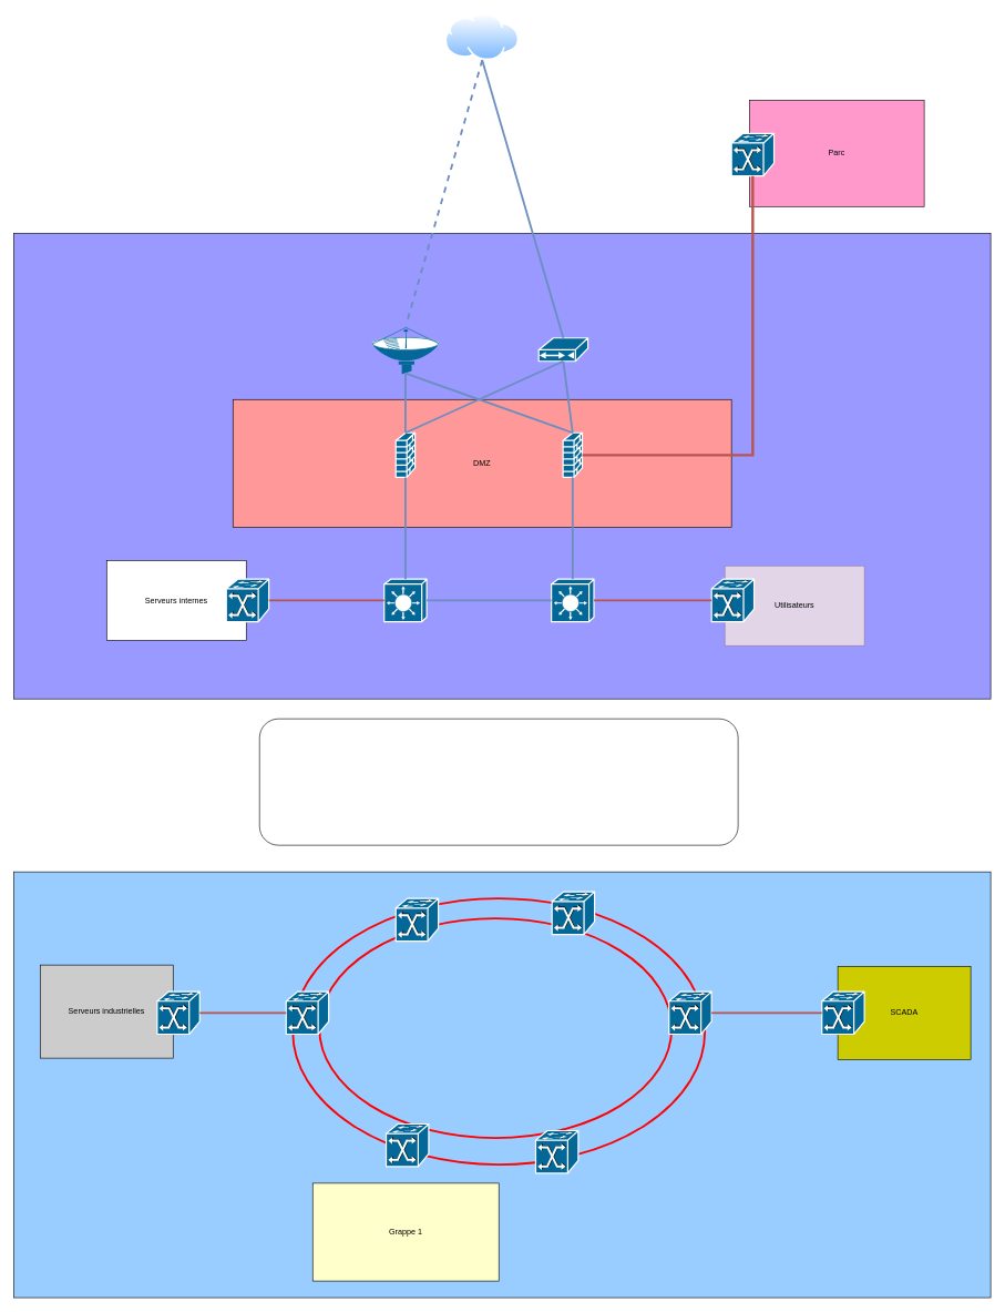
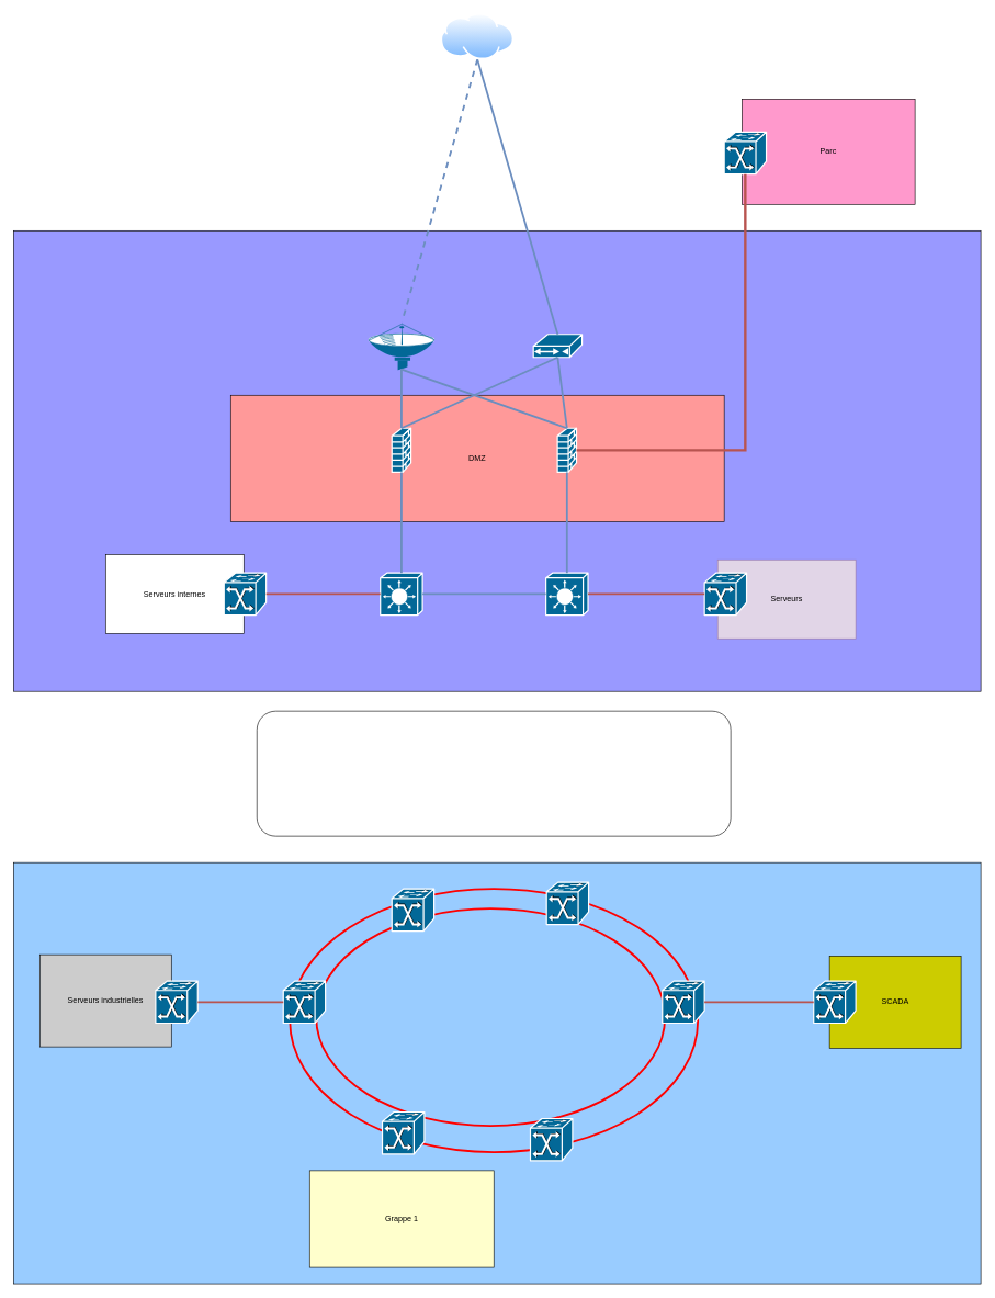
  <mxCell id="0" />
  <mxCell id="1" parent="0" />
  <mxCell id="2" value="" style="rounded=0;whiteSpace=wrap;html=1;fillColor=#99CCFF;" vertex="1" parent="1"><mxGeometry x="20" y="1310" width="1470" height="640" as="geometry" /></mxCell>
  <mxCell id="3" value="" style="ellipse;whiteSpace=wrap;html=1;fillColor=none;strokeWidth=3;strokeColor=#FF0000;" vertex="1" parent="1"><mxGeometry x="440" y="1350" width="620" height="400" as="geometry" /></mxCell>
  <mxCell id="4" value="" style="ellipse;whiteSpace=wrap;html=1;fillColor=none;strokeWidth=3;strokeColor=#FF0000;" vertex="1" parent="1"><mxGeometry x="480" y="1380" width="530" height="330" as="geometry" /></mxCell>
  <mxCell id="5" value="Parc" style="rounded=0;whiteSpace=wrap;html=1;fillColor=#FF99CC;" vertex="1" parent="1"><mxGeometry x="1127" y="150" width="263" height="160" as="geometry" /></mxCell>
  <mxCell id="6" value="SCADA" style="rounded=0;whiteSpace=wrap;html=1;fillColor=#CCCC00;" vertex="1" parent="1"><mxGeometry x="1260" y="1452" width="200" height="140" as="geometry" /></mxCell>
  <mxCell id="7" value="Serveurs industrielles" style="rounded=0;whiteSpace=wrap;html=1;fillColor=#CCCCCC;" vertex="1" parent="1"><mxGeometry x="60" y="1450" width="200" height="140" as="geometry" /></mxCell>
  <mxCell id="8" value="" style="rounded=0;whiteSpace=wrap;html=1;fillColor=#9999FF;" vertex="1" parent="1"><mxGeometry x="20" y="350" width="1470" height="700" as="geometry" /></mxCell>
- <mxCell id="9" value="Utilisateurs" style="rounded=0;whiteSpace=wrap;html=1;fillColor=#e1d5e7;strokeColor=#9673a6;" vertex="1" parent="1"><mxGeometry x="1090" y="850" width="210" height="120" as="geometry" /></mxCell>
+ <mxCell id="9" value="Serveurs" style="rounded=0;whiteSpace=wrap;html=1;fillColor=#e1d5e7;strokeColor=#9673a6;" vertex="1" parent="1"><mxGeometry x="1090" y="850" width="210" height="120" as="geometry" /></mxCell>
  <mxCell id="10" value="Serveurs internes" style="rounded=0;whiteSpace=wrap;html=1;" vertex="1" parent="1"><mxGeometry x="160" y="842" width="210" height="120" as="geometry" /></mxCell>
  <mxCell id="11" value="DMZ" style="rounded=0;whiteSpace=wrap;html=1;fillColor=#FF9999;" parent="1" vertex="1"><mxGeometry x="350" y="600" width="750" height="192" as="geometry" /></mxCell>
  <mxCell id="12" value="" style="image;aspect=fixed;perimeter=ellipsePerimeter;html=1;align=center;shadow=0;dashed=0;spacingTop=3;image=img/lib/active_directory/internet_cloud.svg;" parent="1" vertex="1"><mxGeometry x="669.44" y="20" width="111.11" height="70" as="geometry" /></mxCell>
  <mxCell id="13" value="" style="shape=mxgraph.cisco.wireless.satellite_dish;sketch=0;html=1;pointerEvents=1;dashed=0;fillColor=#036897;strokeColor=#ffffff;strokeWidth=2;verticalLabelPosition=bottom;verticalAlign=top;align=center;outlineConnect=0;" parent="1" vertex="1"><mxGeometry x="560" y="488" width="99" height="74" as="geometry" /></mxCell>
  <mxCell id="14" value="" style="shape=mxgraph.cisco.security.firewall;sketch=0;html=1;pointerEvents=1;dashed=0;fillColor=#036897;strokeColor=#ffffff;strokeWidth=2;verticalLabelPosition=bottom;verticalAlign=top;align=center;outlineConnect=0;" vertex="1" parent="1"><mxGeometry x="595" y="650" width="29" height="67" as="geometry" /></mxCell>
  <mxCell id="15" value="" style="shape=mxgraph.cisco.security.firewall;sketch=0;html=1;pointerEvents=1;dashed=0;fillColor=#036897;strokeColor=#ffffff;strokeWidth=2;verticalLabelPosition=bottom;verticalAlign=top;align=center;outlineConnect=0;" vertex="1" parent="1"><mxGeometry x="846.56" y="650" width="29" height="67" as="geometry" /></mxCell>
  <mxCell id="16" value="" style="shape=mxgraph.cisco.modems_and_phones.cable_modem;sketch=0;html=1;pointerEvents=1;dashed=0;fillColor=#036897;strokeColor=#ffffff;strokeWidth=2;verticalLabelPosition=bottom;verticalAlign=top;align=center;outlineConnect=0;" vertex="1" parent="1"><mxGeometry x="810" y="507.5" width="74" height="35" as="geometry" /></mxCell>
  <mxCell id="17" value="" style="shape=mxgraph.cisco.switches.layer_3_switch;sketch=0;html=1;pointerEvents=1;dashed=0;fillColor=#036897;strokeColor=#ffffff;strokeWidth=2;verticalLabelPosition=bottom;verticalAlign=top;align=center;outlineConnect=0;" vertex="1" parent="1"><mxGeometry x="577.5" y="870" width="64" height="64" as="geometry" /></mxCell>
  <mxCell id="18" value="" style="shape=mxgraph.cisco.switches.layer_3_switch;sketch=0;html=1;pointerEvents=1;dashed=0;fillColor=#036897;strokeColor=#ffffff;strokeWidth=2;verticalLabelPosition=bottom;verticalAlign=top;align=center;outlineConnect=0;" vertex="1" parent="1"><mxGeometry x="829.06" y="870" width="64" height="64" as="geometry" /></mxCell>
  <mxCell id="19" value="" style="shape=mxgraph.cisco.switches.atm_fast_gigabit_etherswitch;sketch=0;html=1;pointerEvents=1;dashed=0;fillColor=#036897;strokeColor=#ffffff;strokeWidth=2;verticalLabelPosition=bottom;verticalAlign=top;align=center;outlineConnect=0;" vertex="1" parent="1"><mxGeometry x="340" y="870" width="64" height="64" as="geometry" /></mxCell>
  <mxCell id="20" value="" style="shape=mxgraph.cisco.switches.atm_fast_gigabit_etherswitch;sketch=0;html=1;pointerEvents=1;dashed=0;fillColor=#036897;strokeColor=#ffffff;strokeWidth=2;verticalLabelPosition=bottom;verticalAlign=top;align=center;outlineConnect=0;" vertex="1" parent="1"><mxGeometry x="1070" y="870" width="64" height="64" as="geometry" /></mxCell>
  <mxCell id="21" value="" style="shape=mxgraph.cisco.switches.atm_fast_gigabit_etherswitch;sketch=0;html=1;pointerEvents=1;dashed=0;fillColor=#036897;strokeColor=#ffffff;strokeWidth=2;verticalLabelPosition=bottom;verticalAlign=top;align=center;outlineConnect=0;" vertex="1" parent="1"><mxGeometry x="830" y="1340" width="64" height="64" as="geometry" /></mxCell>
  <mxCell id="22" value="" style="shape=mxgraph.cisco.switches.atm_fast_gigabit_etherswitch;sketch=0;html=1;pointerEvents=1;dashed=0;fillColor=#036897;strokeColor=#ffffff;strokeWidth=2;verticalLabelPosition=bottom;verticalAlign=top;align=center;outlineConnect=0;" vertex="1" parent="1"><mxGeometry x="595" y="1350" width="64" height="64" as="geometry" /></mxCell>
  <mxCell id="23" value="" style="shape=mxgraph.cisco.switches.atm_fast_gigabit_etherswitch;sketch=0;html=1;pointerEvents=1;dashed=0;fillColor=#036897;strokeColor=#ffffff;strokeWidth=2;verticalLabelPosition=bottom;verticalAlign=top;align=center;outlineConnect=0;" vertex="1" parent="1"><mxGeometry x="1006" y="1490" width="64" height="64" as="geometry" /></mxCell>
  <mxCell id="24" value="" style="shape=mxgraph.cisco.switches.atm_fast_gigabit_etherswitch;sketch=0;html=1;pointerEvents=1;dashed=0;fillColor=#036897;strokeColor=#ffffff;strokeWidth=2;verticalLabelPosition=bottom;verticalAlign=top;align=center;outlineConnect=0;" vertex="1" parent="1"><mxGeometry x="430" y="1490" width="64" height="64" as="geometry" /></mxCell>
  <mxCell id="25" value="" style="shape=mxgraph.cisco.switches.atm_fast_gigabit_etherswitch;sketch=0;html=1;pointerEvents=1;dashed=0;fillColor=#036897;strokeColor=#ffffff;strokeWidth=2;verticalLabelPosition=bottom;verticalAlign=top;align=center;outlineConnect=0;" vertex="1" parent="1"><mxGeometry x="805.5" y="1699" width="64" height="64" as="geometry" /></mxCell>
  <mxCell id="26" value="" style="shape=mxgraph.cisco.switches.atm_fast_gigabit_etherswitch;sketch=0;html=1;pointerEvents=1;dashed=0;fillColor=#036897;strokeColor=#ffffff;strokeWidth=2;verticalLabelPosition=bottom;verticalAlign=top;align=center;outlineConnect=0;" vertex="1" parent="1"><mxGeometry x="580.5" y="1689" width="64" height="64" as="geometry" /></mxCell>
  <mxCell id="27" value="" style="shape=mxgraph.cisco.switches.atm_fast_gigabit_etherswitch;sketch=0;html=1;pointerEvents=1;dashed=0;fillColor=#036897;strokeColor=#ffffff;strokeWidth=2;verticalLabelPosition=bottom;verticalAlign=top;align=center;outlineConnect=0;" vertex="1" parent="1"><mxGeometry x="236" y="1490" width="64" height="64" as="geometry" /></mxCell>
  <mxCell id="28" value="" style="shape=mxgraph.cisco.switches.atm_fast_gigabit_etherswitch;sketch=0;html=1;pointerEvents=1;dashed=0;fillColor=#036897;strokeColor=#ffffff;strokeWidth=2;verticalLabelPosition=bottom;verticalAlign=top;align=center;outlineConnect=0;" vertex="1" parent="1"><mxGeometry x="1236" y="1490" width="64" height="64" as="geometry" /></mxCell>
  <mxCell id="29" value="Grappe 1" style="rounded=0;whiteSpace=wrap;html=1;fillColor=#FFFFCC;" vertex="1" parent="1"><mxGeometry x="470" y="1778" width="280" height="147" as="geometry" /></mxCell>
  <mxCell id="30" value="" style="shape=mxgraph.cisco.switches.atm_fast_gigabit_etherswitch;sketch=0;html=1;pointerEvents=1;dashed=0;fillColor=#036897;strokeColor=#ffffff;strokeWidth=2;verticalLabelPosition=bottom;verticalAlign=top;align=center;outlineConnect=0;" vertex="1" parent="1"><mxGeometry x="1100" y="200" width="64" height="64" as="geometry" /></mxCell>
  <mxCell id="31" style="edgeStyle=none;rounded=0;orthogonalLoop=1;jettySize=auto;html=1;exitX=0.5;exitY=1;exitDx=0;exitDy=0;entryX=0.51;entryY=0;entryDx=0;entryDy=0;entryPerimeter=0;endArrow=none;startFill=0;dashed=1;strokeWidth=3;fillColor=#dae8fc;strokeColor=#6c8ebf;" edge="1" parent="1" source="12" target="13"><mxGeometry relative="1" as="geometry" /></mxCell>
  <mxCell id="32" style="edgeStyle=none;rounded=0;orthogonalLoop=1;jettySize=auto;html=1;exitX=0.5;exitY=1;exitDx=0;exitDy=0;entryX=0.5;entryY=0;entryDx=0;entryDy=0;entryPerimeter=0;endArrow=none;startFill=0;strokeWidth=3;fillColor=#dae8fc;strokeColor=#6c8ebf;" edge="1" parent="1" source="12" target="16"><mxGeometry relative="1" as="geometry" /></mxCell>
  <mxCell id="33" style="edgeStyle=none;rounded=0;orthogonalLoop=1;jettySize=auto;html=1;exitX=0.5;exitY=0.98;exitDx=0;exitDy=0;exitPerimeter=0;entryX=0.5;entryY=0;entryDx=0;entryDy=0;entryPerimeter=0;strokeWidth=3;fillColor=#dae8fc;strokeColor=#6c8ebf;endArrow=none;startFill=0;" edge="1" parent="1" source="13" target="15"><mxGeometry relative="1" as="geometry" /></mxCell>
  <mxCell id="34" style="edgeStyle=none;rounded=0;orthogonalLoop=1;jettySize=auto;html=1;exitX=0.5;exitY=1;exitDx=0;exitDy=0;exitPerimeter=0;entryX=0.5;entryY=0;entryDx=0;entryDy=0;entryPerimeter=0;strokeWidth=3;fillColor=#dae8fc;strokeColor=#6c8ebf;endArrow=none;startFill=0;" edge="1" parent="1" source="16" target="14"><mxGeometry relative="1" as="geometry" /></mxCell>
  <mxCell id="35" style="edgeStyle=none;rounded=0;orthogonalLoop=1;jettySize=auto;html=1;exitX=0.5;exitY=1;exitDx=0;exitDy=0;exitPerimeter=0;entryX=0.5;entryY=0;entryDx=0;entryDy=0;entryPerimeter=0;strokeWidth=3;fillColor=#dae8fc;strokeColor=#6c8ebf;endArrow=none;startFill=0;" edge="1" parent="1" source="16" target="15"><mxGeometry relative="1" as="geometry" /></mxCell>
  <mxCell id="36" style="edgeStyle=none;rounded=0;orthogonalLoop=1;jettySize=auto;html=1;exitX=0.5;exitY=0.98;exitDx=0;exitDy=0;exitPerimeter=0;entryX=0.5;entryY=0;entryDx=0;entryDy=0;entryPerimeter=0;strokeWidth=3;fillColor=#dae8fc;strokeColor=#6c8ebf;endArrow=none;startFill=0;" edge="1" parent="1" source="13" target="14"><mxGeometry relative="1" as="geometry" /></mxCell>
  <mxCell id="37" style="edgeStyle=none;rounded=0;orthogonalLoop=1;jettySize=auto;html=1;exitX=0.5;exitY=1;exitDx=0;exitDy=0;exitPerimeter=0;entryX=0.5;entryY=0;entryDx=0;entryDy=0;entryPerimeter=0;fillColor=#dae8fc;strokeColor=#6c8ebf;strokeWidth=3;endArrow=none;startFill=0;" edge="1" parent="1" source="15" target="18"><mxGeometry relative="1" as="geometry" /></mxCell>
  <mxCell id="38" style="edgeStyle=none;rounded=0;orthogonalLoop=1;jettySize=auto;html=1;exitX=0.5;exitY=1;exitDx=0;exitDy=0;exitPerimeter=0;entryX=0.5;entryY=0;entryDx=0;entryDy=0;entryPerimeter=0;fillColor=#dae8fc;strokeColor=#6c8ebf;strokeWidth=3;endArrow=none;startFill=0;" edge="1" parent="1" source="14" target="17"><mxGeometry relative="1" as="geometry" /></mxCell>
  <mxCell id="39" style="edgeStyle=none;rounded=0;orthogonalLoop=1;jettySize=auto;html=1;exitX=1;exitY=0.5;exitDx=0;exitDy=0;exitPerimeter=0;entryX=0;entryY=0.5;entryDx=0;entryDy=0;entryPerimeter=0;fillColor=#dae8fc;strokeColor=#6c8ebf;strokeWidth=3;endArrow=none;startFill=0;" edge="1" parent="1" source="17" target="18"><mxGeometry relative="1" as="geometry" /></mxCell>
  <mxCell id="40" style="edgeStyle=none;rounded=0;orthogonalLoop=1;jettySize=auto;html=1;exitX=1;exitY=0.5;exitDx=0;exitDy=0;exitPerimeter=0;entryX=0;entryY=0.5;entryDx=0;entryDy=0;entryPerimeter=0;fillColor=#f8cecc;strokeColor=#b85450;strokeWidth=3;endArrow=none;startFill=0;" edge="1" parent="1" source="18" target="20"><mxGeometry relative="1" as="geometry" /></mxCell>
  <mxCell id="41" style="edgeStyle=none;rounded=0;orthogonalLoop=1;jettySize=auto;html=1;exitX=0;exitY=0.5;exitDx=0;exitDy=0;exitPerimeter=0;entryX=1;entryY=0.5;entryDx=0;entryDy=0;entryPerimeter=0;fillColor=#f8cecc;strokeColor=#b85450;strokeWidth=3;endArrow=none;startFill=0;" edge="1" parent="1" source="17" target="19"><mxGeometry relative="1" as="geometry" /></mxCell>
  <mxCell id="42" style="edgeStyle=none;rounded=0;orthogonalLoop=1;jettySize=auto;html=1;exitX=1;exitY=0.5;exitDx=0;exitDy=0;exitPerimeter=0;entryX=0;entryY=0.5;entryDx=0;entryDy=0;entryPerimeter=0;endArrow=none;startFill=0;fillColor=#f8cecc;strokeColor=#b85450;strokeWidth=3;" edge="1" parent="1" source="27" target="24"><mxGeometry relative="1" as="geometry" /></mxCell>
  <mxCell id="43" style="edgeStyle=none;rounded=0;orthogonalLoop=1;jettySize=auto;html=1;exitX=0;exitY=0.5;exitDx=0;exitDy=0;exitPerimeter=0;entryX=1;entryY=0.5;entryDx=0;entryDy=0;entryPerimeter=0;fillColor=#f8cecc;strokeColor=#b85450;endArrow=none;startFill=0;strokeWidth=3;" edge="1" parent="1" source="28" target="23"><mxGeometry relative="1" as="geometry" /></mxCell>
  <mxCell id="44" style="edgeStyle=orthogonalEdgeStyle;rounded=0;orthogonalLoop=1;jettySize=auto;html=1;exitX=1;exitY=0.5;exitDx=0;exitDy=0;exitPerimeter=0;entryX=0.5;entryY=1;entryDx=0;entryDy=0;entryPerimeter=0;endArrow=none;startFill=0;fillColor=#f8cecc;strokeColor=#b85450;strokeWidth=4;" edge="1" parent="1" source="15" target="30"><mxGeometry relative="1" as="geometry" /></mxCell>
  <mxCell id="45" value="" style="rounded=1;whiteSpace=wrap;html=1;" vertex="1" parent="1"><mxGeometry x="390" y="1080" width="720" height="190" as="geometry" /></mxCell>
